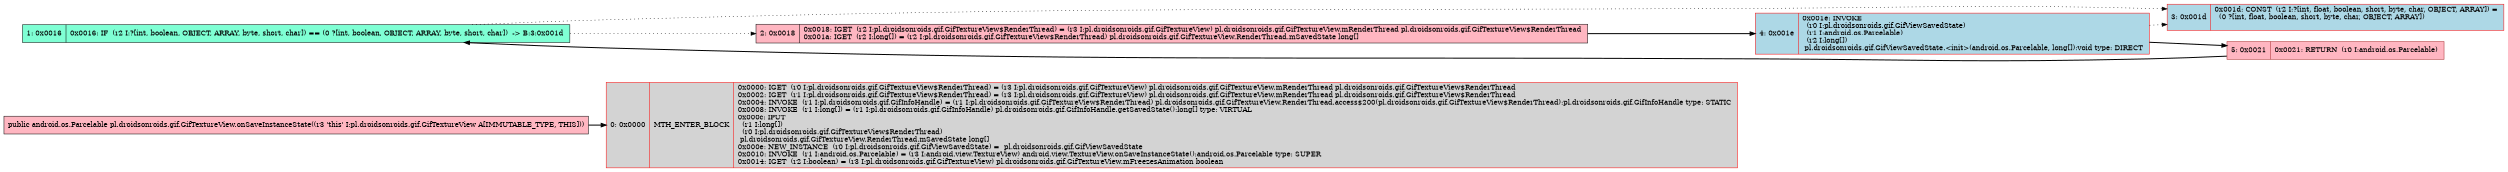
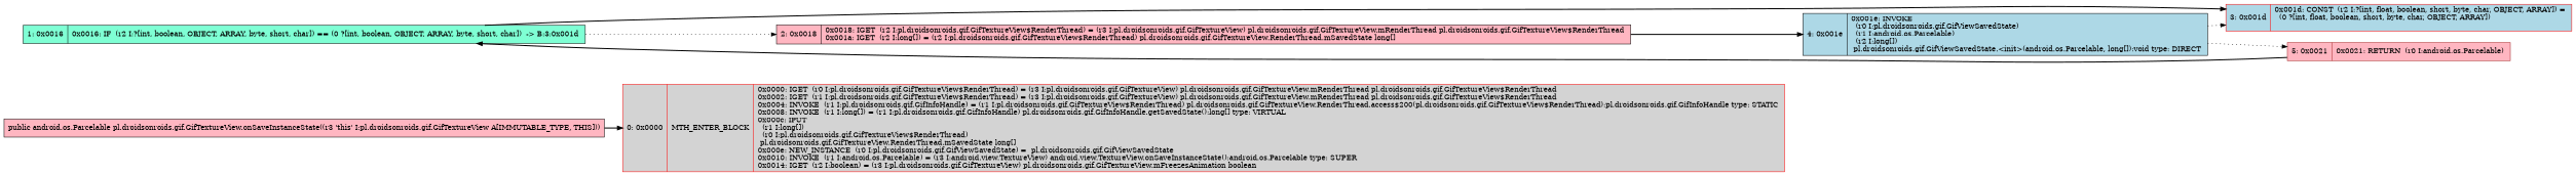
  digraph {
    rankdir=LR
    node [color=red fillcolor=lightpink shape=record style=filled]
    edge [style=dotted]
    n1 [fillcolor=lightgrey label="{0\:\ 0x0000|MTH_ENTER_BLOCK\l|0x0000: IGET  (r0 I:pl.droidsonroids.gif.GifTextureView$RenderThread) = (r3 I:pl.droidsonroids.gif.GifTextureView) pl.droidsonroids.gif.GifTextureView.mRenderThread pl.droidsonroids.gif.GifTextureView$RenderThread \l0x0002: IGET  (r1 I:pl.droidsonroids.gif.GifTextureView$RenderThread) = (r3 I:pl.droidsonroids.gif.GifTextureView) pl.droidsonroids.gif.GifTextureView.mRenderThread pl.droidsonroids.gif.GifTextureView$RenderThread \l0x0004: INVOKE  (r1 I:pl.droidsonroids.gif.GifInfoHandle) = (r1 I:pl.droidsonroids.gif.GifTextureView$RenderThread) pl.droidsonroids.gif.GifTextureView.RenderThread.access$200(pl.droidsonroids.gif.GifTextureView$RenderThread):pl.droidsonroids.gif.GifInfoHandle type: STATIC \l0x0008: INVOKE  (r1 I:long[]) = (r1 I:pl.droidsonroids.gif.GifInfoHandle) pl.droidsonroids.gif.GifInfoHandle.getSavedState():long[] type: VIRTUAL \l0x000c: IPUT  \l  (r1 I:long[])\l  (r0 I:pl.droidsonroids.gif.GifTextureView$RenderThread)\l pl.droidsonroids.gif.GifTextureView.RenderThread.mSavedState long[] \l0x000e: NEW_INSTANCE  (r0 I:pl.droidsonroids.gif.GifViewSavedState) =  pl.droidsonroids.gif.GifViewSavedState \l0x0010: INVOKE  (r1 I:android.os.Parcelable) = (r3 I:android.view.TextureView) android.view.TextureView.onSaveInstanceState():android.os.Parcelable type: SUPER \l0x0014: IGET  (r2 I:boolean) = (r3 I:pl.droidsonroids.gif.GifTextureView) pl.droidsonroids.gif.GifTextureView.mFreezesAnimation boolean \l}"]
    n2 [color=black fillcolor=aquamarine label="{1\:\ 0x0016|0x0016: IF  (r2 I:?[int, boolean, OBJECT, ARRAY, byte, short, char]) == (0 ?[int, boolean, OBJECT, ARRAY, byte, short, char])  \-\> B:3:0x001d \l}"]
    n3 [color=black label="{2\:\ 0x0018|0x0018: IGET  (r2 I:pl.droidsonroids.gif.GifTextureView$RenderThread) = (r3 I:pl.droidsonroids.gif.GifTextureView) pl.droidsonroids.gif.GifTextureView.mRenderThread pl.droidsonroids.gif.GifTextureView$RenderThread \l0x001a: IGET  (r2 I:long[]) = (r2 I:pl.droidsonroids.gif.GifTextureView$RenderThread) pl.droidsonroids.gif.GifTextureView.RenderThread.mSavedState long[] \l}"]
    n4 [fillcolor=lightblue label="{3\:\ 0x001d|0x001d: CONST  (r2 I:?[int, float, boolean, short, byte, char, OBJECT, ARRAY]) = \l  (0 ?[int, float, boolean, short, byte, char, OBJECT, ARRAY])\l \l}"]
-   n5 [fillcolor=lightblue label="{4\:\ 0x001e|0x001e: INVOKE  \l  (r0 I:pl.droidsonroids.gif.GifViewSavedState)\l  (r1 I:android.os.Parcelable)\l  (r2 I:long[])\l pl.droidsonroids.gif.GifViewSavedState.\<init\>(android.os.Parcelable, long[]):void type: DIRECT \l}"]
+   n5 [color=black fillcolor=lightblue label="{4\:\ 0x001e|0x001e: INVOKE  \l  (r0 I:pl.droidsonroids.gif.GifViewSavedState)\l  (r1 I:android.os.Parcelable)\l  (r2 I:long[])\l pl.droidsonroids.gif.GifViewSavedState.\<init\>(android.os.Parcelable, long[]):void type: DIRECT \l}"]
    n6 [color=brown label="{5\:\ 0x0021|0x0021: RETURN  (r0 I:android.os.Parcelable) \l}"]
    n7 [color=black label="{public android.os.Parcelable pl.droidsonroids.gif.GifTextureView.onSaveInstanceState((r3 'this' I:pl.droidsonroids.gif.GifTextureView A[IMMUTABLE_TYPE, THIS])) }"]
    n2 -> n3
-   n2 -> n4
+   n2 -> n4 [style=bold]
    n3 -> n5 [style=bold]
    n5 -> n4
-   n5 -> n6 [style=bold]
+   n5 -> n6
    n6 -> n2 [style=bold]
    n7 -> n1 [style=bold]
  }
